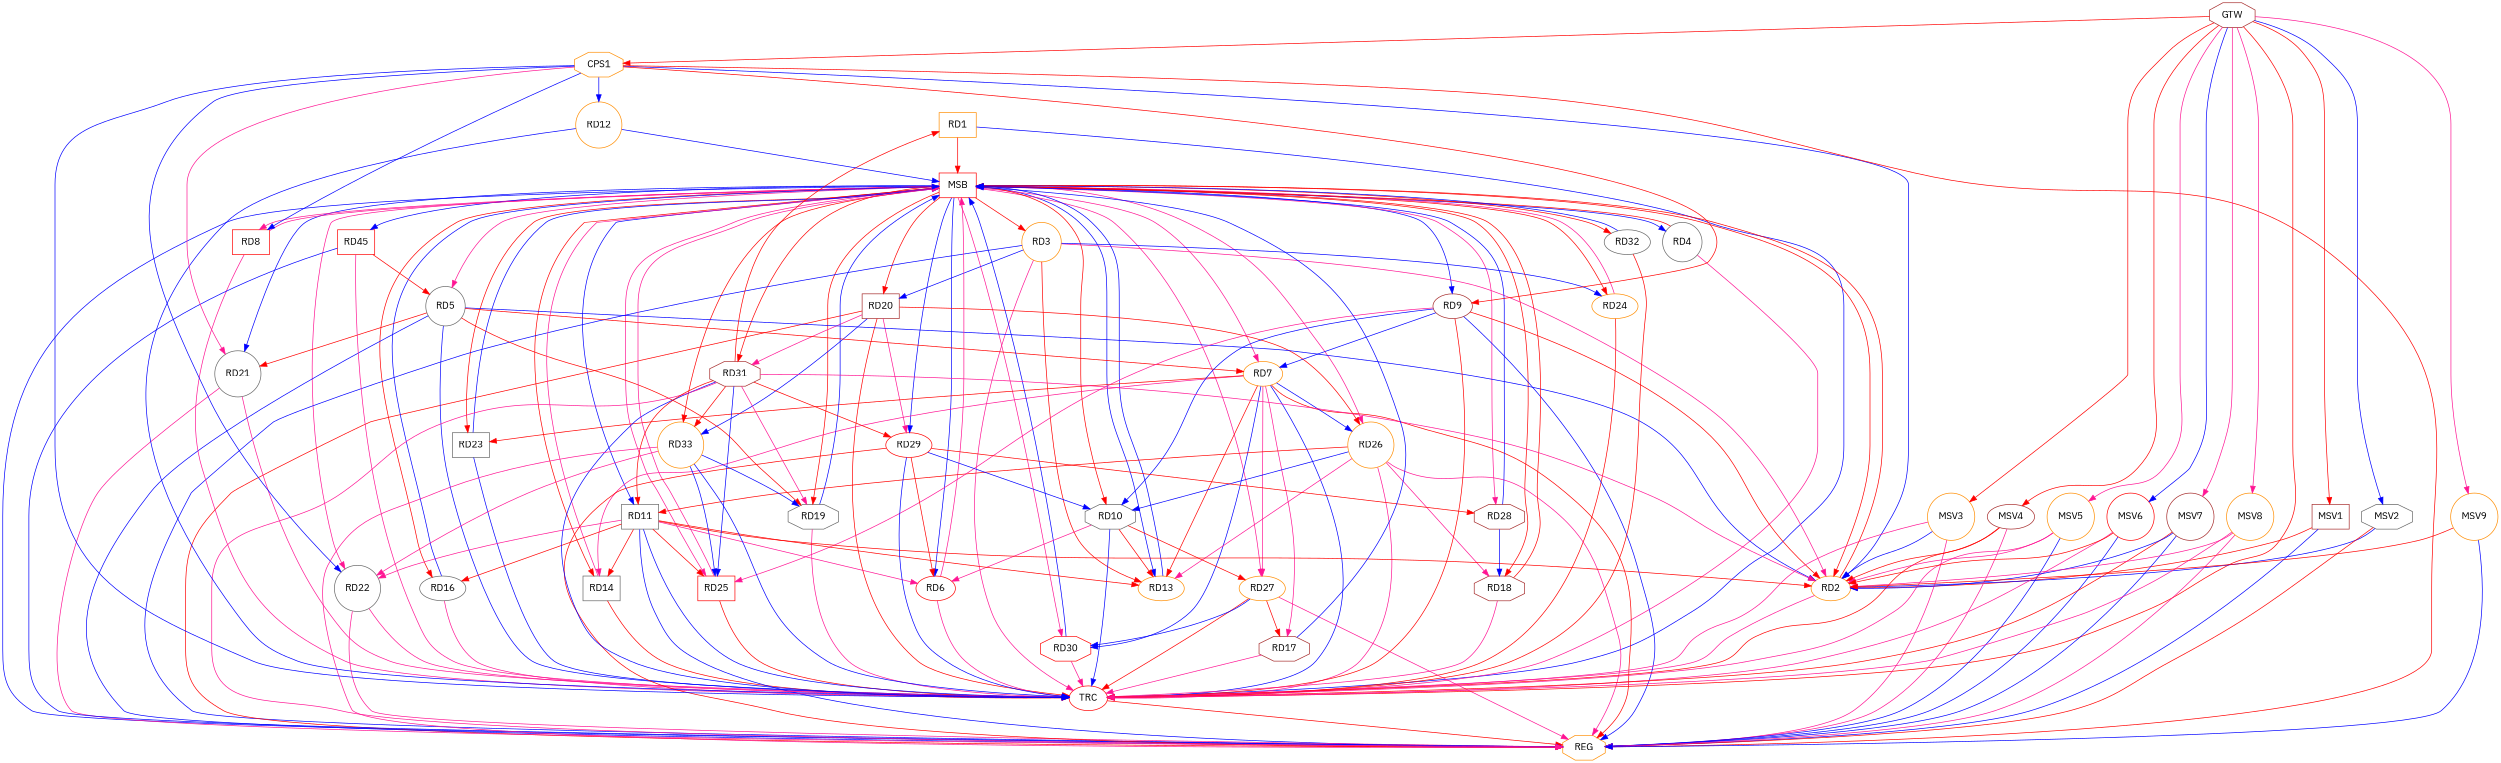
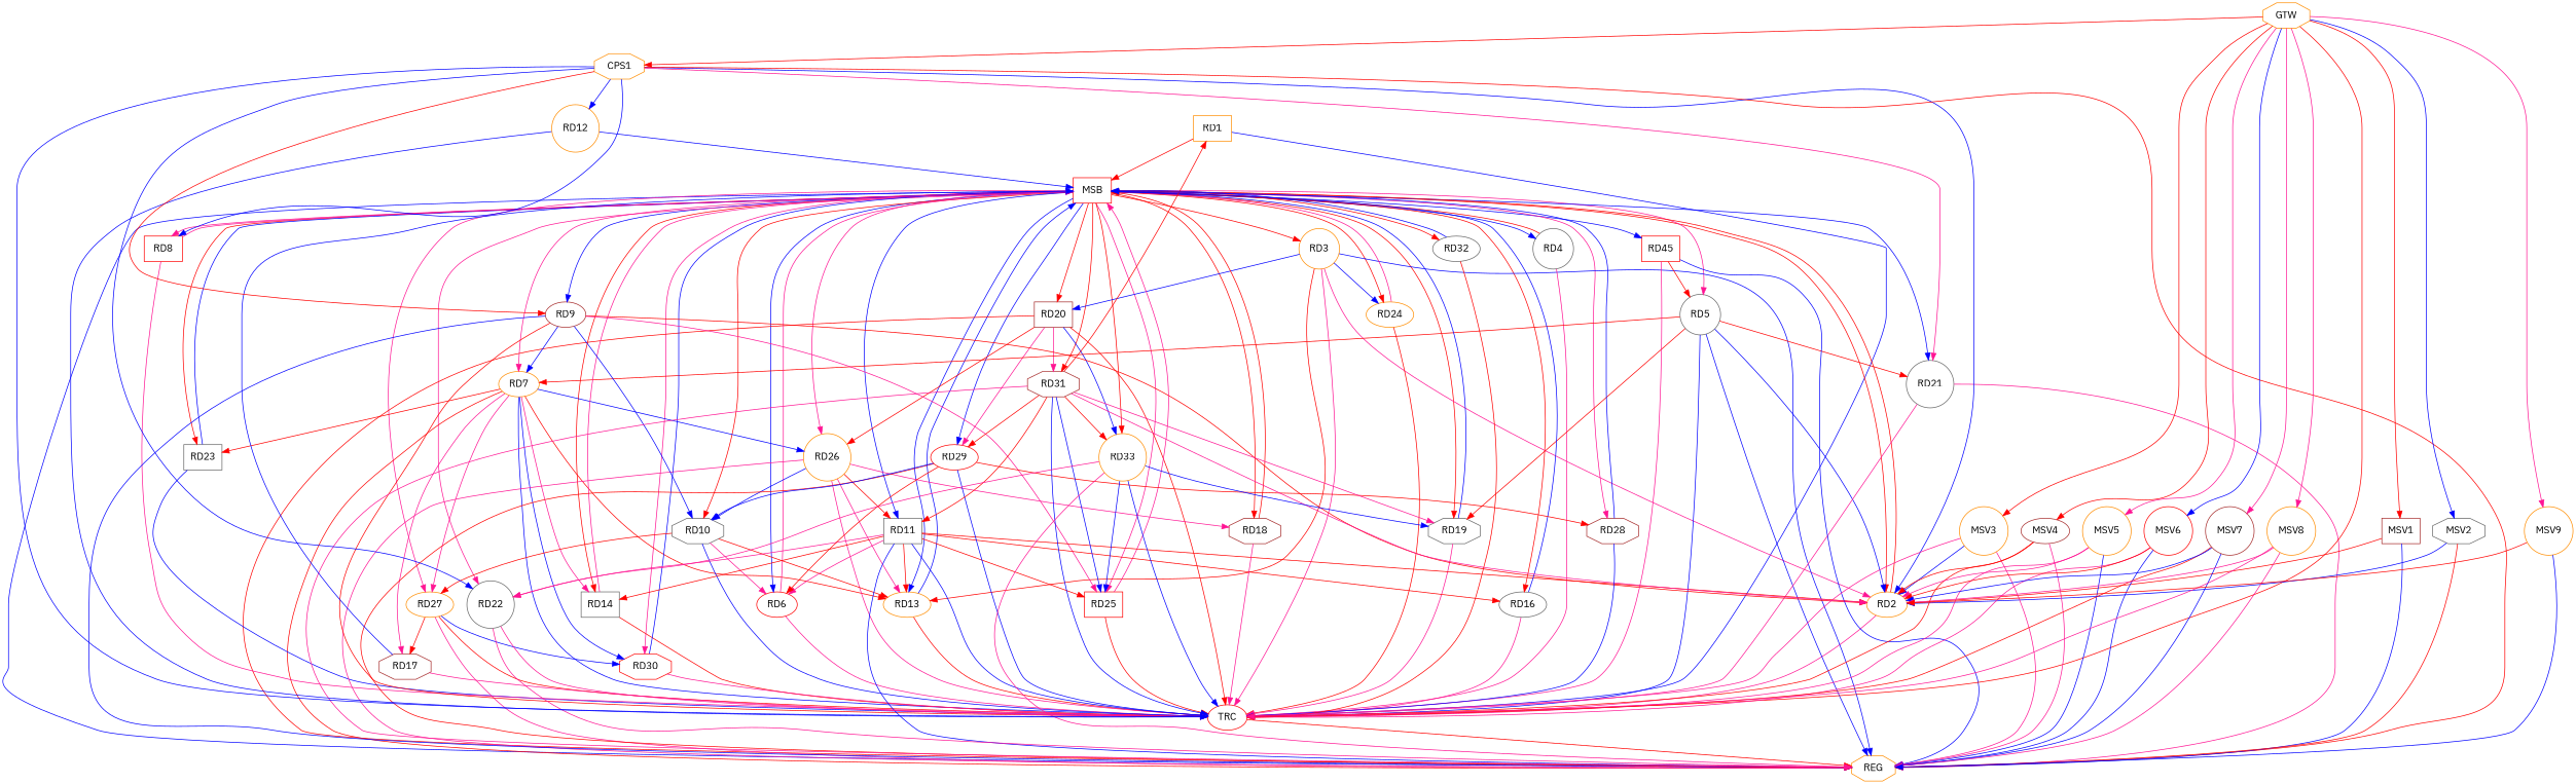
  strict digraph {
    fontname="IBM Plex Sans"
    node [color=darkorange fontname="IBM Plex Sans" shape=circle]
    edge [color=red fontname="IBM Plex Sans"]
    n1 [label=RD1 shape=box]
    n2 [color=red label=MSB shape=box]
    n3 [color=red label=TRC shape=ellipse]
    n4 [label=RD2 shape=ellipse]
    n5 [label=RD3]
    n6 [label=RD13 shape=ellipse]
    n7 [color=brown label=RD20 shape=box]
    n8 [label=RD24 shape=ellipse]
    n9 [label=REG shape=octagon]
    n10 [color=gray40 label=RD4]
    n11 [color=gray40 label=RD5]
    n12 [label=RD7 shape=ellipse]
    n13 [color=gray40 label=RD19 shape=octagon]
    n14 [color=gray40 label=RD21]
    n15 [color=red label=RD6 shape=ellipse]
    n16 [color=gray40 label=RD14 shape=box]
    n17 [color=gray40 label=RD23 shape=box]
    n18 [label=RD26]
    n19 [label=RD27 shape=ellipse]
    n20 [color=red label=RD30 shape=octagon]
    n21 [color=red label=RD8 shape=box]
    n22 [color=brown label=RD9 shape=ellipse]
    n23 [color=gray40 label=RD10 shape=octagon]
    n24 [color=red label=RD25 shape=box]
    n25 [color=gray40 label=RD11 shape=box]
    n26 [color=gray40 label=RD16 shape=ellipse]
    n27 [color=gray40 label=RD22]
    n28 [color=red label=RD45 shape=box]
    n29 [color=brown label=RD18 shape=octagon]
    n30 [color=red label=RD29 shape=ellipse]
    n31 [color=brown label=RD31 shape=octagon]
    n32 [label=RD33]
    n33 [color=brown label=RD28 shape=octagon]
    n34 [color=gray40 label=RD32 shape=ellipse]
    n35 [color=brown label=RD17 shape=octagon]
    n36 [label=RD12]
    n37 [label=CPS1 shape=octagon]
-   n38 [color=brown label=GTW shape=octagon]
+   n38 [label=GTW shape=octagon]
    n39 [color=brown label=MSV1 shape=box]
    n40 [color=gray40 label=MSV2 shape=octagon]
    n41 [label=MSV3]
    n42 [color=brown label=MSV4 shape=ellipse]
    n43 [label=MSV5]
    n44 [color=red label=MSV6]
    n45 [color=brown label=MSV7]
    n46 [label=MSV8]
    n47 [label=MSV9]
    n1 -> n2
    n1 -> n3 [color=blue]
    n2 -> n4
    n2 -> n5
    n2 -> n6 [color=blue]
    n2 -> n7
    n2 -> n8
    n2 -> n9 [color=blue]
    n2 -> n10 [color=blue]
    n2 -> n11 [color=deeppink]
    n2 -> n12 [color=deeppink]
    n2 -> n13
    n2 -> n14 [color=blue]
    n2 -> n15 [color=blue]
    n2 -> n16
    n2 -> n17
    n2 -> n18 [color=deeppink]
    n2 -> n19 [color=deeppink]
    n2 -> n20 [color=deeppink]
    n2 -> n21 [color=deeppink]
    n2 -> n22 [color=blue]
    n2 -> n23
    n2 -> n24 [color=deeppink]
    n2 -> n25 [color=blue]
    n2 -> n26
    n2 -> n27 [color=deeppink]
    n2 -> n28 [color=blue]
    n2 -> n29
    n2 -> n30 [color=blue]
    n2 -> n31
    n2 -> n32
    n2 -> n33 [color=deeppink]
    n2 -> n34
    n3 -> n9
    n4 -> n2
    n4 -> n3 [color=deeppink]
    n5 -> n3 [color=deeppink]
    n5 -> n4 [color=deeppink]
    n5 -> n6
    n5 -> n7 [color=blue]
    n5 -> n8 [color=blue]
    n5 -> n9 [color=blue]
    n6 -> n2 [color=blue]
+   n6 -> n3
    n7 -> n3
    n7 -> n9
    n7 -> n18
    n7 -> n30 [color=deeppink]
    n7 -> n31 [color=deeppink]
    n7 -> n32 [color=blue]
    n8 -> n2 [color=deeppink]
    n8 -> n3
    n10 -> n2
    n10 -> n3 [color=deeppink]
    n11 -> n3 [color=blue]
    n11 -> n4 [color=blue]
    n11 -> n9 [color=blue]
    n11 -> n12
    n11 -> n13
    n11 -> n14
    n12 -> n3 [color=blue]
    n12 -> n6
    n12 -> n9
    n12 -> n16 [color=deeppink]
    n12 -> n17
    n12 -> n18 [color=blue]
    n12 -> n19 [color=deeppink]
    n12 -> n20 [color=blue]
    n12 -> n35 [color=deeppink]
    n13 -> n2 [color=blue]
    n13 -> n3 [color=deeppink]
    n14 -> n3 [color=deeppink]
    n14 -> n9 [color=deeppink]
    n15 -> n2 [color=deeppink]
    n15 -> n3 [color=deeppink]
    n16 -> n2 [color=deeppink]
    n16 -> n3
    n17 -> n2 [color=blue]
    n17 -> n3 [color=blue]
    n18 -> n3 [color=deeppink]
    n18 -> n6 [color=deeppink]
    n18 -> n9 [color=deeppink]
    n18 -> n23 [color=blue]
    n18 -> n25
    n18 -> n29 [color=deeppink]
    n19 -> n3
    n19 -> n9 [color=deeppink]
    n19 -> n20 [color=blue]
    n19 -> n35
    n20 -> n2 [color=blue]
    n20 -> n3 [color=deeppink]
    n21 -> n2 [color=deeppink]
    n21 -> n3 [color=deeppink]
    n22 -> n3
    n22 -> n4
    n22 -> n9 [color=blue]
    n22 -> n12 [color=blue]
    n22 -> n23 [color=blue]
    n22 -> n24 [color=deeppink]
    n23 -> n3 [color=blue]
    n23 -> n6
    n23 -> n15 [color=deeppink]
    n23 -> n19
    n24 -> n2 [color=deeppink]
    n24 -> n3
    n25 -> n3 [color=blue]
    n25 -> n4
    n25 -> n6
    n25 -> n9 [color=blue]
    n25 -> n15 [color=deeppink]
    n25 -> n16
    n25 -> n24
    n25 -> n26
    n25 -> n27 [color=deeppink]
    n26 -> n2 [color=blue]
    n26 -> n3 [color=deeppink]
    n27 -> n3 [color=deeppink]
    n27 -> n9 [color=deeppink]
    n28 -> n3 [color=deeppink]
    n28 -> n9 [color=blue]
    n28 -> n11
    n29 -> n2
    n29 -> n3 [color=deeppink]
    n30 -> n3 [color=blue]
    n30 -> n9
    n30 -> n15
    n30 -> n23 [color=blue]
    n30 -> n33
    n31 -> n1
    n31 -> n3 [color=blue]
    n31 -> n4 [color=deeppink]
    n31 -> n9 [color=deeppink]
    n31 -> n13 [color=deeppink]
    n31 -> n24 [color=blue]
    n31 -> n25
    n31 -> n30
    n31 -> n32
    n32 -> n3 [color=blue]
    n32 -> n9 [color=deeppink]
    n32 -> n13 [color=blue]
    n32 -> n24 [color=blue]
    n32 -> n27 [color=deeppink]
    n33 -> n2 [color=blue]
-   n33 -> n29 [color=blue]
+   n33 -> n3 [color=blue]
    n34 -> n2 [color=blue]
    n34 -> n3
    n35 -> n2 [color=blue]
    n35 -> n3 [color=deeppink]
    n36 -> n2 [color=blue]
    n36 -> n3 [color=blue]
    n37 -> n3 [color=blue]
    n37 -> n4 [color=blue]
    n37 -> n9
    n37 -> n14 [color=deeppink]
    n37 -> n21 [color=blue]
    n37 -> n22
    n37 -> n27 [color=blue]
    n37 -> n36 [color=blue]
    n38 -> n3
    n38 -> n37
    n38 -> n39
    n38 -> n40 [color=blue]
    n38 -> n41
    n38 -> n42
    n38 -> n43 [color=deeppink]
    n38 -> n44 [color=blue]
    n38 -> n45 [color=deeppink]
    n38 -> n46 [color=deeppink]
    n38 -> n47 [color=deeppink]
    n39 -> n4
    n39 -> n9 [color=blue]
    n40 -> n4 [color=blue]
    n40 -> n9
    n41 -> n3 [color=deeppink]
    n41 -> n4 [color=blue]
    n41 -> n9 [color=deeppink]
    n42 -> n3
    n42 -> n4
    n42 -> n9 [color=deeppink]
    n43 -> n3 [color=deeppink]
    n43 -> n4 [color=deeppink]
    n43 -> n9 [color=blue]
    n44 -> n3 [color=deeppink]
    n44 -> n4
    n44 -> n9 [color=blue]
    n45 -> n3
    n45 -> n4 [color=blue]
    n45 -> n9 [color=blue]
    n46 -> n3 [color=deeppink]
    n46 -> n4 [color=deeppink]
    n46 -> n9 [color=deeppink]
    n47 -> n4
    n47 -> n9 [color=blue]
  }
